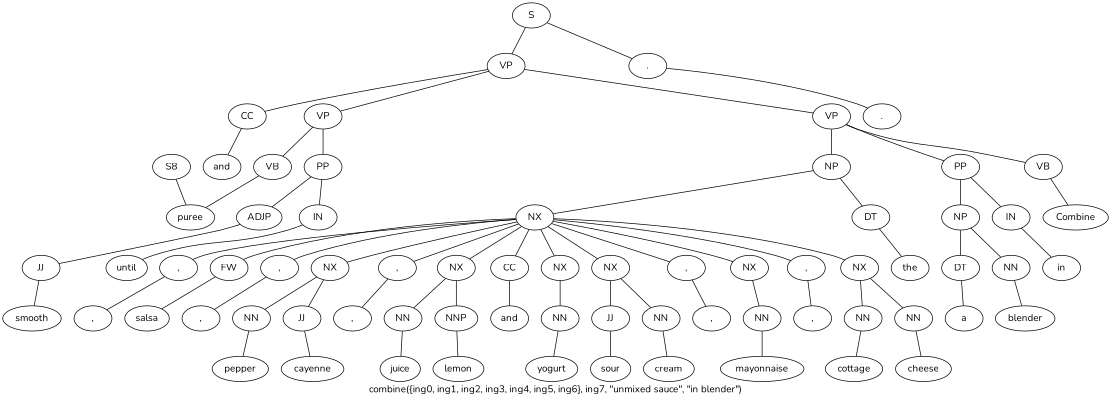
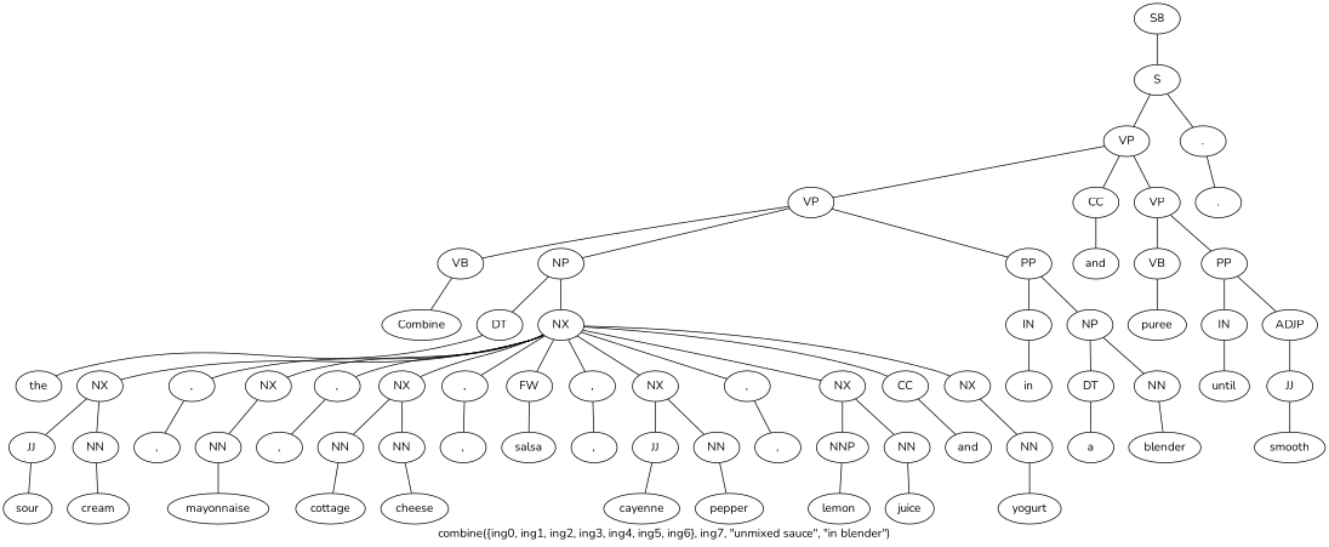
  graph {
    fontname=Nunito
    label="combine({ing0, ing1, ing2, ing3, ing4, ing5, ing6}, ing7, \"unmixed sauce\", \"in blender\")"
    node [fontname=Nunito]
    edge [fontname=Nunito]
    n1 [label=S8]
    n2 [label=S]
    n3 [label=VP]
    n4 [label="."]
    n5 [label=VP]
    n6 [label=CC]
    n7 [label=VP]
    n8 [label="."]
    n9 [label=VB]
    n10 [label=NP]
    n11 [label=PP]
    n12 [label=and]
    n13 [label=VB]
    n14 [label=PP]
    n15 [label=Combine]
    n16 [label=DT]
    n17 [label=NX]
    n18 [label=IN]
    n19 [label=NP]
    n20 [label=the]
    n21 [label=NX]
    n22 [label=","]
    n23 [label=NX]
    n24 [label=","]
    n25 [label=NX]
    n26 [label=","]
    n27 [label=FW]
    n28 [label=","]
    n29 [label=NX]
    n30 [label=","]
    n31 [label=NX]
    n32 [label=CC]
    n33 [label=NX]
    n34 [label=JJ]
    n35 [label=NN]
    n36 [label=","]
    n37 [label=NN]
    n38 [label=","]
    n39 [label=NN]
    n40 [label=NN]
    n41 [label=","]
    n42 [label=salsa]
    n43 [label=","]
    n44 [label=JJ]
    n45 [label=NN]
    n46 [label=","]
    n47 [label=NNP]
    n48 [label=NN]
    n49 [label=and]
    n50 [label=NN]
    n51 [label=sour]
    n52 [label=cream]
    n53 [label=mayonnaise]
    n54 [label=cottage]
    n55 [label=cheese]
    n56 [label=cayenne]
    n57 [label=pepper]
    n58 [label=lemon]
    n59 [label=juice]
    n60 [label=yogurt]
    n61 [label=in]
    n62 [label=DT]
    n63 [label=NN]
    n64 [label=a]
    n65 [label=blender]
    n66 [label=puree]
    n67 [label=IN]
    n68 [label=ADJP]
    n69 [label=until]
    n70 [label=JJ]
    n71 [label=smooth]
-   n1 -- n66
+   n1 -- n2
    n2 -- n3
    n2 -- n4
    n3 -- n5
    n3 -- n6
    n3 -- n7
    n4 -- n8
    n5 -- n9
    n5 -- n10
    n5 -- n11
    n6 -- n12
    n7 -- n13
    n7 -- n14
    n9 -- n15
    n10 -- n16
    n10 -- n17
    n11 -- n18
    n11 -- n19
    n13 -- n66
    n14 -- n67
    n14 -- n68
    n16 -- n20
    n17 -- n21
    n17 -- n22
    n17 -- n23
    n17 -- n24
    n17 -- n25
    n17 -- n26
    n17 -- n27
    n17 -- n28
    n17 -- n29
    n17 -- n30
    n17 -- n31
    n17 -- n32
    n17 -- n33
    n18 -- n61
    n19 -- n62
    n19 -- n63
    n21 -- n34
    n21 -- n35
    n22 -- n36
    n23 -- n37
    n24 -- n38
    n25 -- n39
    n25 -- n40
    n26 -- n41
    n27 -- n42
    n28 -- n43
    n29 -- n44
    n29 -- n45
    n30 -- n46
    n31 -- n47
    n31 -- n48
    n32 -- n49
    n33 -- n50
    n34 -- n51
    n35 -- n52
    n37 -- n53
    n39 -- n54
    n40 -- n55
    n44 -- n56
    n45 -- n57
    n47 -- n58
    n48 -- n59
    n50 -- n60
    n62 -- n64
    n63 -- n65
    n67 -- n69
    n68 -- n70
    n70 -- n71
  }
